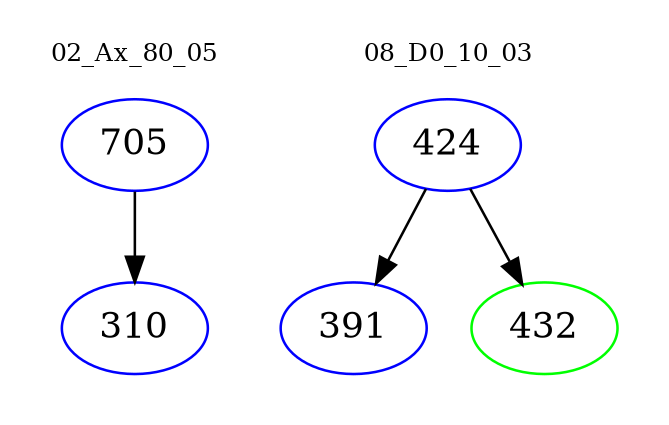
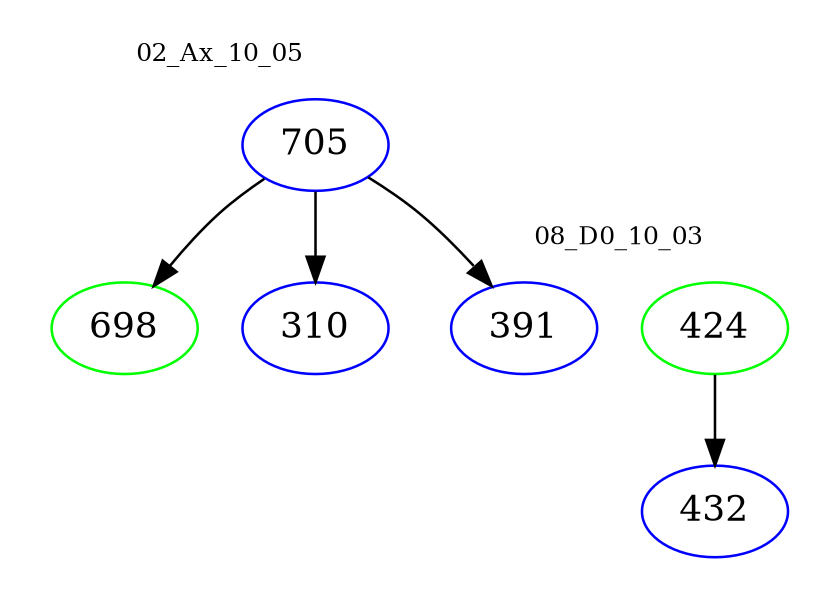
  digraph {
    node [color=blue]
    edge [color=black]
    n1 [label=705]
+   n2 [color=green label=698]
    n3 [label=310]
-   n4 [label=424]
+   n4 [color=green label=424]
    n5 [label=391]
-   n6 [color=green label=432]
+   n6 [label=432]
    subgraph cluster_1 {
      color=white
      fontsize=10
-     label="02_Ax_80_05"
+     label="02_Ax_10_05"
      n1
+     n2
      n3
    }
    subgraph cluster_2 {
      color=white
      fontsize=10
      label="08_D0_10_03"
      n4
      n5
      n6
    }
+   n1 -> n2
    n1 -> n3
-   n4 -> n5
+   n1 -> n5
    n4 -> n6
  }
